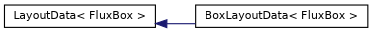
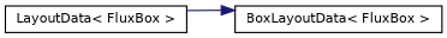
  digraph {
    rankdir=LR
    node [color=black fillcolor=white fontname=Helvetica fontsize=10 shape=record style=filled]
    n1 [height=0.2 label="LayoutData\< FluxBox \>" width=0.4]
    n2 [height=0.2 label="BoxLayoutData\< FluxBox \>" width=0.4]
-   n1 -> n2 [color=midnightblue dir=back fontname=Helvetica fontsize=10 labelfontname=Helvetica labelfontsize=10 style=solid]
+   n2 -> n1 [color=midnightblue dir=back fontname=Helvetica fontsize=10 labelfontname=Helvetica labelfontsize=10 style=solid]
  }
